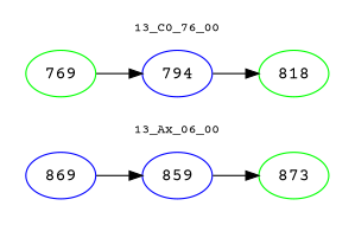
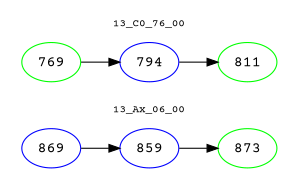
  digraph {
    fontname="Courier Prime"
    rankdir=LR
    node [color=blue fontname="Courier Prime"]
    edge [color=black fontname="Courier Prime"]
    n1 [label=869]
    n2 [label=859]
    n3 [color=green label=873]
    n4 [color=green label=769]
    n5 [label=794]
-   n6 [color=green label=818]
+   n6 [color=green label=811]
    subgraph cluster_1 {
      color=white
      fontsize=10
      label="13_Ax_06_00"
      n1
      n2
      n3
    }
    subgraph cluster_2 {
      color=white
      fontsize=10
      label="13_C0_76_00"
      n4
      n5
      n6
    }
    n1 -> n2
    n2 -> n3
    n4 -> n5
    n5 -> n6
  }
